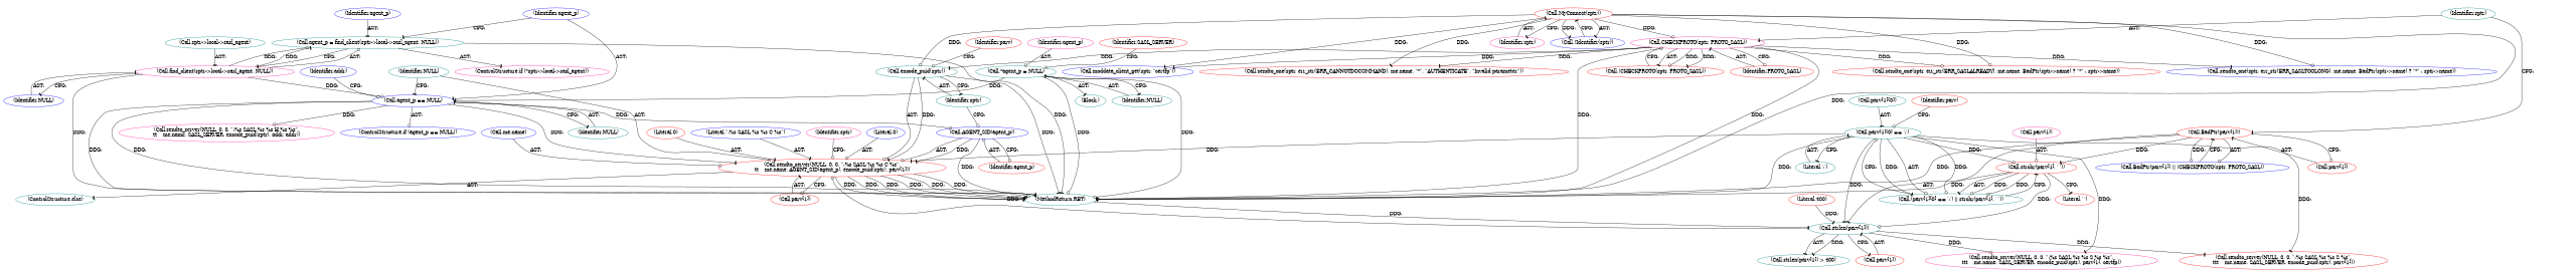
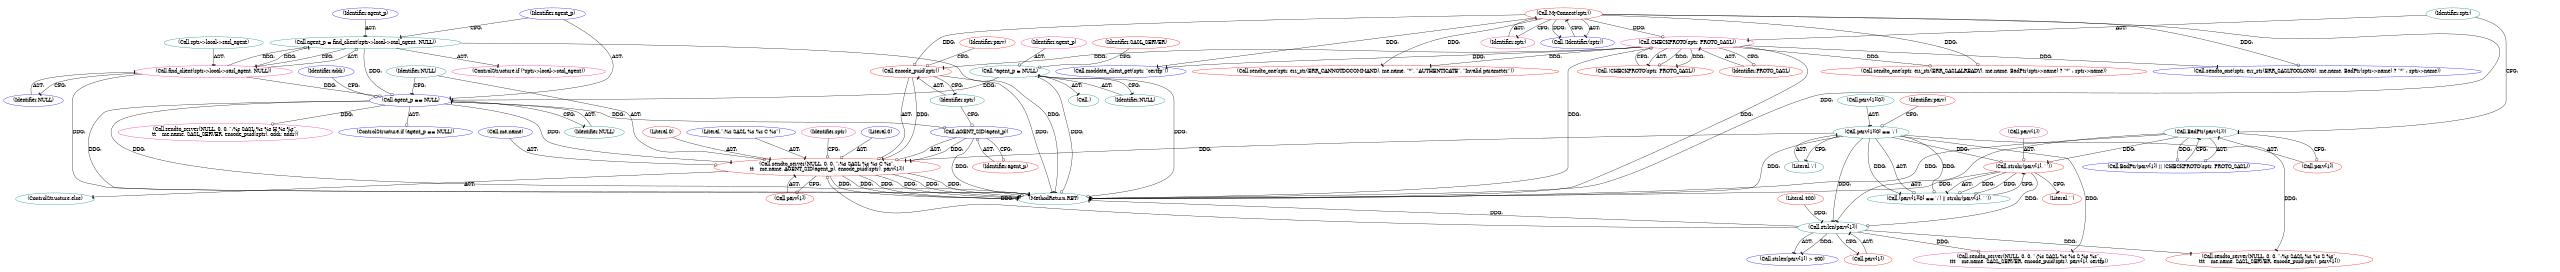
  digraph {
    node [color=teal]
    edge [arrowhead=tee]
    n1 [color=red label="(Call,sendto_server(NULL, 0, 0, \":%s SASL %s %s C %s\",\n\t\t    me.name, AGENT_SID(agent_p), encode_puid(sptr), parv[1]))"]
    n2 [label="(MethodReturn,RET)"]
    n3 [label="(ControlStructure,else)"]
    n4 [color=red label="(Call,parv[1])"]
    n5 [color=blue label="(Call,agent_p == NULL)"]
    n6 [color=blue label="(Call,AGENT_SID(agent_p))"]
    n7 [color=deeppink label="(Call,sendto_server(NULL, 0, 0, \":%s SASL %s %s H %s %s\",\n\t\t    me.name, SASL_SERVER, encode_puid(sptr), addr, addr))"]
    n8 [color=blue label="(ControlStructure,if (agent_p == NULL))"]
    n9 [label="(Identifier,NULL)"]
    n10 [color=red label="(Identifier,agent_p)"]
    n11 [label="(Call,agent_p = find_client(sptr->local->sasl_agent, NULL))"]
    n12 [color=deeppink label="(Call,find_client(sptr->local->sasl_agent, NULL))"]
    n13 [color=deeppink label="(ControlStructure,if (*sptr->local->sasl_agent))"]
    n14 [color=blue label="(Identifier,NULL)"]
    n15 [label="(Call,*agent_p = NULL)"]
-   n16 [label="(Block,)"]
+   n16 [label="(Call,)"]
    n17 [label="(Identifier,NULL)"]
-   n18 [label="(Call,encode_puid(sptr))"]
+   n18 [color=red label="(Call,encode_puid(sptr))"]
    n19 [label="(Identifier,sptr)"]
    n20 [color=deeppink label="(Call,CHECKPROTO(sptr, PROTO_SASL))"]
    n21 [color=red label="(Call,sendto_one(sptr, err_str(ERR_SASLALREADY), me.name, BadPtr(sptr->name) ? \"*\" : sptr->name))"]
    n22 [color=blue label="(Call,sendto_one(sptr, err_str(ERR_SASLTOOLONG), me.name, BadPtr(sptr->name) ? \"*\" : sptr->name))"]
    n23 [color=blue label="(Call,moddata_client_get(sptr, \"certfp\"))"]
    n24 [color=red label="(Call,sendto_one(sptr, err_str(ERR_CANNOTDOCOMMAND), me.name, \"*\", \"AUTHENTICATE\", \"Invalid parameter\"))"]
    n25 [color=red label="(Call,!CHECKPROTO(sptr, PROTO_SASL))"]
    n26 [color=red label="(Identifier,PROTO_SASL)"]
    n27 [color=red label="(Call,MyConnect(sptr))"]
    n28 [color=deeppink label="(Identifier,sptr)"]
    n29 [color=blue label="(Call,!Identifier(sptr))"]
    n30 [label="(Call,strlen(parv[1]))"]
    n31 [color=deeppink label="(Call,sendto_server(NULL, 0, 0, \":%s SASL %s %s S %s %s\",\n\t\t\t    me.name, SASL_SERVER, encode_puid(sptr), parv[1], certfp))"]
-   n32 [label="(Call,strlen(parv[1]) > 400)"]
+   n32 [color=blue label="(Call,strlen(parv[1]) > 400)"]
    n33 [color=red label="(Call,sendto_server(NULL, 0, 0, \":%s SASL %s %s S %s\",\n\t\t\t    me.name, SASL_SERVER, encode_puid(sptr), parv[1]))"]
    n34 [color=red label="(Call,parv[1])"]
    n35 [label="(Call,parv[1][0] == ':')"]
    n36 [color=red label="(Call,strchr(parv[1], ' '))"]
    n37 [label="(Call,(parv[1][0] == ':') || strchr(parv[1], ' '))"]
    n38 [label="(Literal,':')"]
    n39 [color=red label="(Literal,' ')"]
-   n40 [color=red label="(Call,BadPtr(parv[1]))"]
+   n40 [label="(Call,BadPtr(parv[1]))"]
    n41 [color=red label="(Call,parv[1])"]
    n42 [color=blue label="(Call,BadPtr(parv[1]) || !CHECKPROTO(sptr, PROTO_SASL))"]
    n43 [color=blue label="(Identifier,addr)"]
    n44 [color=blue label="(Literal,\":%s SASL %s %s C %s\")"]
    n45 [color=deeppink label="(Call,parv[1])"]
    n46 [label="(Identifier,sptr)"]
    n47 [color=red label="(Identifier,parv)"]
    n48 [label="(Call,parv[1][0])"]
    n49 [color=deeppink label="(Identifier,sptr)"]
    n50 [color=blue label="(Identifier,agent_p)"]
    n51 [color=red label="(Identifier,SASL_SERVER)"]
    n52 [color=deeppink label="(Identifier,agent_p)"]
    n53 [color=red label="(Literal,400)"]
    n54 [color=blue label="(Literal,0)"]
    n55 [color=red label="(Identifier,parv)"]
    n56 [color=blue label="(Call,me.name)"]
    n57 [label="(Identifier,NULL)"]
    n58 [color=blue label="(Identifier,agent_p)"]
    n59 [color=red label="(Literal,0)"]
    n60 [label="(Call,sptr->local->sasl_agent)"]
    n1 -> n2 [label="DDG: "]
    n1 -> n2 [label="DDG: "]
    n1 -> n2 [label="DDG: "]
    n1 -> n2 [arrowhead=odot label="DDG: "]
    n1 -> n2 [label="DDG: "]
    n1 -> n2 [label="DDG: "]
    n1 -> n3 [label="AST: "]
    n1 -> n4 [arrowhead=odot label="CFG: "]
    n4 -> n1 [label="AST: "]
    n5 -> n1 [label="DDG: "]
    n5 -> n2 [arrowhead=odot label="DDG: "]
    n5 -> n2 [label="DDG: "]
    n5 -> n6 [arrowhead=odot label="DDG: "]
    n5 -> n7 [arrowhead=odot label="DDG: "]
    n5 -> n8 [arrowhead=odot label="AST: "]
    n5 -> n9 [label="CFG: "]
    n6 -> n1 [arrowhead=odot label="AST: "]
    n6 -> n1 [label="DDG: "]
    n6 -> n2 [arrowhead=odot label="DDG: "]
    n6 -> n10 [arrowhead=odot label="CFG: "]
    n9 -> n5 [label="AST: "]
    n10 -> n6 [arrowhead=odot label="AST: "]
    n11 -> n2 [label="DDG: "]
+   n11 -> n5 [arrowhead=odot label="DDG: "]
    n11 -> n12 [label="CFG: "]
    n11 -> n13 [label="AST: "]
    n12 -> n2 [label="DDG: "]
    n12 -> n5 [arrowhead=odot label="DDG: "]
    n12 -> n11 [arrowhead=odot label="AST: "]
    n12 -> n11 [arrowhead=odot label="DDG: "]
    n12 -> n11 [label="DDG: "]
    n12 -> n14 [label="CFG: "]
    n14 -> n12 [label="AST: "]
    n15 -> n2 [arrowhead=odot label="DDG: "]
    n15 -> n2 [arrowhead=odot label="DDG: "]
    n15 -> n5 [label="DDG: "]
    n15 -> n16 [label="AST: "]
    n15 -> n17 [label="CFG: "]
    n17 -> n15 [label="AST: "]
    n18 -> n1 [arrowhead=odot label="AST: "]
    n18 -> n1 [label="DDG: "]
    n18 -> n2 [label="DDG: "]
    n18 -> n19 [label="CFG: "]
    n19 -> n6 [arrowhead=odot label="CFG: "]
    n19 -> n18 [label="AST: "]
    n20 -> n2 [arrowhead=odot label="DDG: "]
    n20 -> n2 [label="DDG: "]
    n20 -> n18 [label="DDG: "]
    n20 -> n21 [arrowhead=odot label="DDG: "]
    n20 -> n22 [label="DDG: "]
    n20 -> n23 [label="DDG: "]
    n20 -> n24 [label="DDG: "]
    n20 -> n25 [label="AST: "]
    n20 -> n25 [arrowhead=odot label="DDG: "]
    n20 -> n25 [label="DDG: "]
    n20 -> n26 [arrowhead=odot label="CFG: "]
    n25 -> n20 [arrowhead=odot label="CFG: "]
    n26 -> n20 [label="AST: "]
    n27 -> n2 [arrowhead=odot label="DDG: "]
    n27 -> n18 [arrowhead=odot label="DDG: "]
    n27 -> n20 [arrowhead=odot label="DDG: "]
    n27 -> n21 [arrowhead=odot label="DDG: "]
    n27 -> n22 [arrowhead=odot label="DDG: "]
    n27 -> n23 [label="DDG: "]
    n27 -> n24 [label="DDG: "]
    n27 -> n28 [label="CFG: "]
    n27 -> n29 [label="AST: "]
    n27 -> n29 [label="DDG: "]
    n28 -> n27 [label="AST: "]
    n29 -> n27 [label="CFG: "]
    n30 -> n1 [arrowhead=odot label="DDG: "]
-   n2 -> n30 [label="DDG: "]
+   n30 -> n2 [label="DDG: "]
    n30 -> n31 [arrowhead=odot label="DDG: "]
    n30 -> n32 [label="AST: "]
    n30 -> n32 [label="DDG: "]
    n30 -> n33 [label="DDG: "]
    n30 -> n34 [label="CFG: "]
    n34 -> n30 [label="AST: "]
    n35 -> n1 [label="DDG: "]
    n35 -> n2 [label="DDG: "]
    n35 -> n30 [label="DDG: "]
    n35 -> n31 [label="DDG: "]
    n35 -> n33 [label="DDG: "]
    n35 -> n36 [arrowhead=odot label="DDG: "]
    n35 -> n37 [arrowhead=odot label="AST: "]
    n35 -> n37 [arrowhead=odot label="DDG: "]
    n35 -> n37 [label="DDG: "]
    n35 -> n38 [label="CFG: "]
    n36 -> n2 [arrowhead=odot label="DDG: "]
    n36 -> n30 [arrowhead=odot label="DDG: "]
    n36 -> n37 [label="AST: "]
    n36 -> n37 [arrowhead=odot label="DDG: "]
    n36 -> n37 [arrowhead=odot label="DDG: "]
    n36 -> n39 [label="CFG: "]
-   n37 -> n35 [arrowhead=odot label="CFG: "]
    n37 -> n36 [label="CFG: "]
    n38 -> n35 [label="AST: "]
    n40 -> n2 [label="DDG: "]
    n40 -> n30 [label="AST: "]
    n40 -> n36 [label="DDG: "]
    n40 -> n41 [arrowhead=odot label="CFG: "]
    n40 -> n42 [arrowhead=odot label="AST: "]
    n40 -> n42 [arrowhead=odot label="DDG: "]
    n41 -> n40 [label="AST: "]
    n42 -> n40 [label="CFG: "]
    n43 -> n5 [arrowhead=odot label="CFG: "]
    n44 -> n1 [label="AST: "]
    n45 -> n36 [arrowhead=odot label="AST: "]
    n46 -> n20 [label="AST: "]
    n46 -> n40 [label="CFG: "]
    n47 -> n35 [arrowhead=odot label="CFG: "]
    n48 -> n35 [label="AST: "]
    n49 -> n1 [arrowhead=odot label="CFG: "]
    n50 -> n5 [label="AST: "]
    n50 -> n11 [label="CFG: "]
    n51 -> n15 [arrowhead=odot label="CFG: "]
    n52 -> n15 [arrowhead=odot label="AST: "]
    n53 -> n30 [label="DDG: "]
    n54 -> n1 [arrowhead=odot label="AST: "]
    n55 -> n18 [arrowhead=odot label="CFG: "]
    n56 -> n1 [arrowhead=odot label="AST: "]
    n57 -> n1 [arrowhead=odot label="AST: "]
    n57 -> n5 [label="CFG: "]
    n58 -> n11 [label="AST: "]
    n59 -> n1 [label="AST: "]
    n60 -> n12 [label="AST: "]
  }
